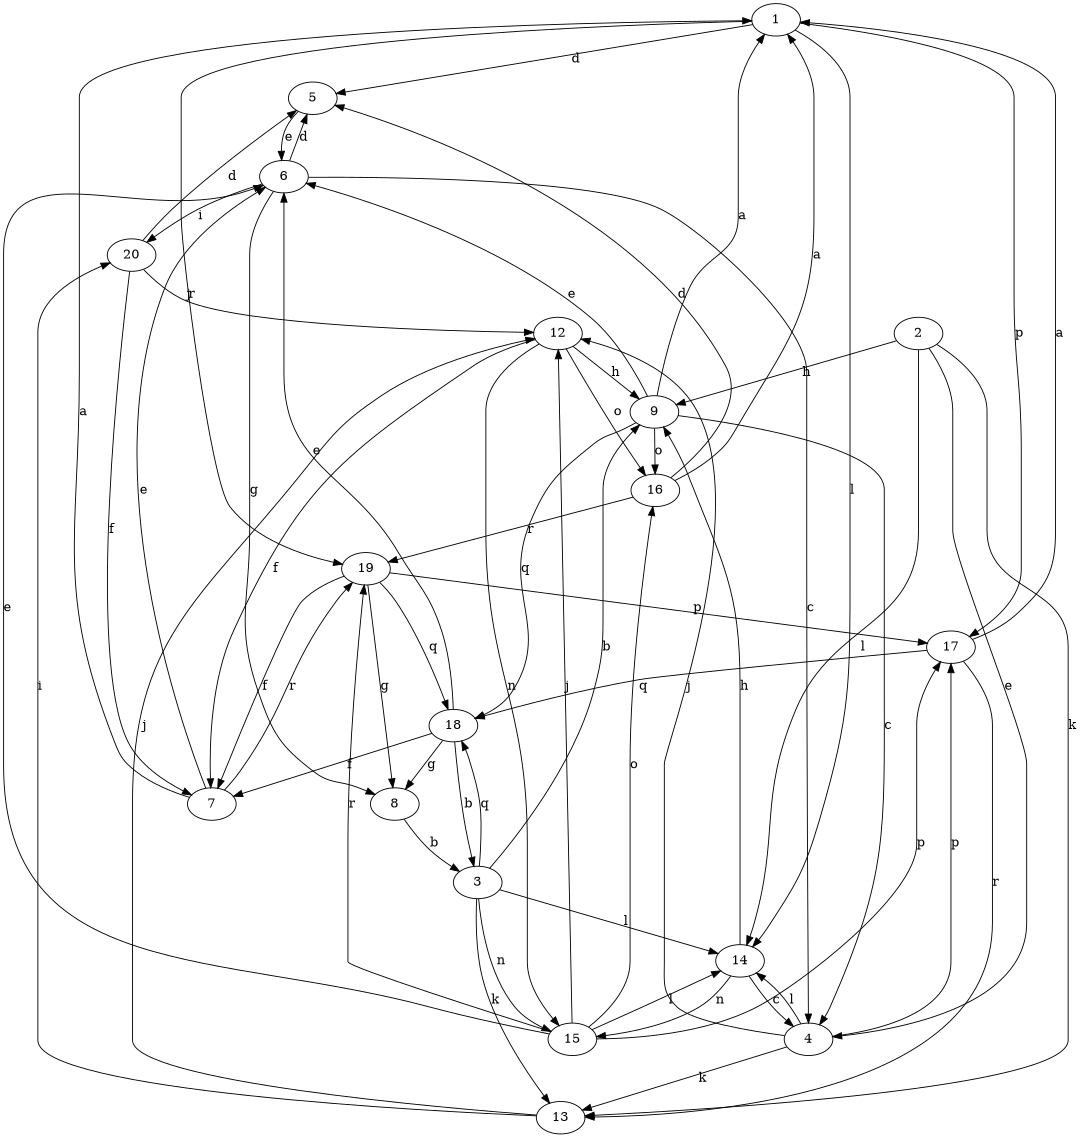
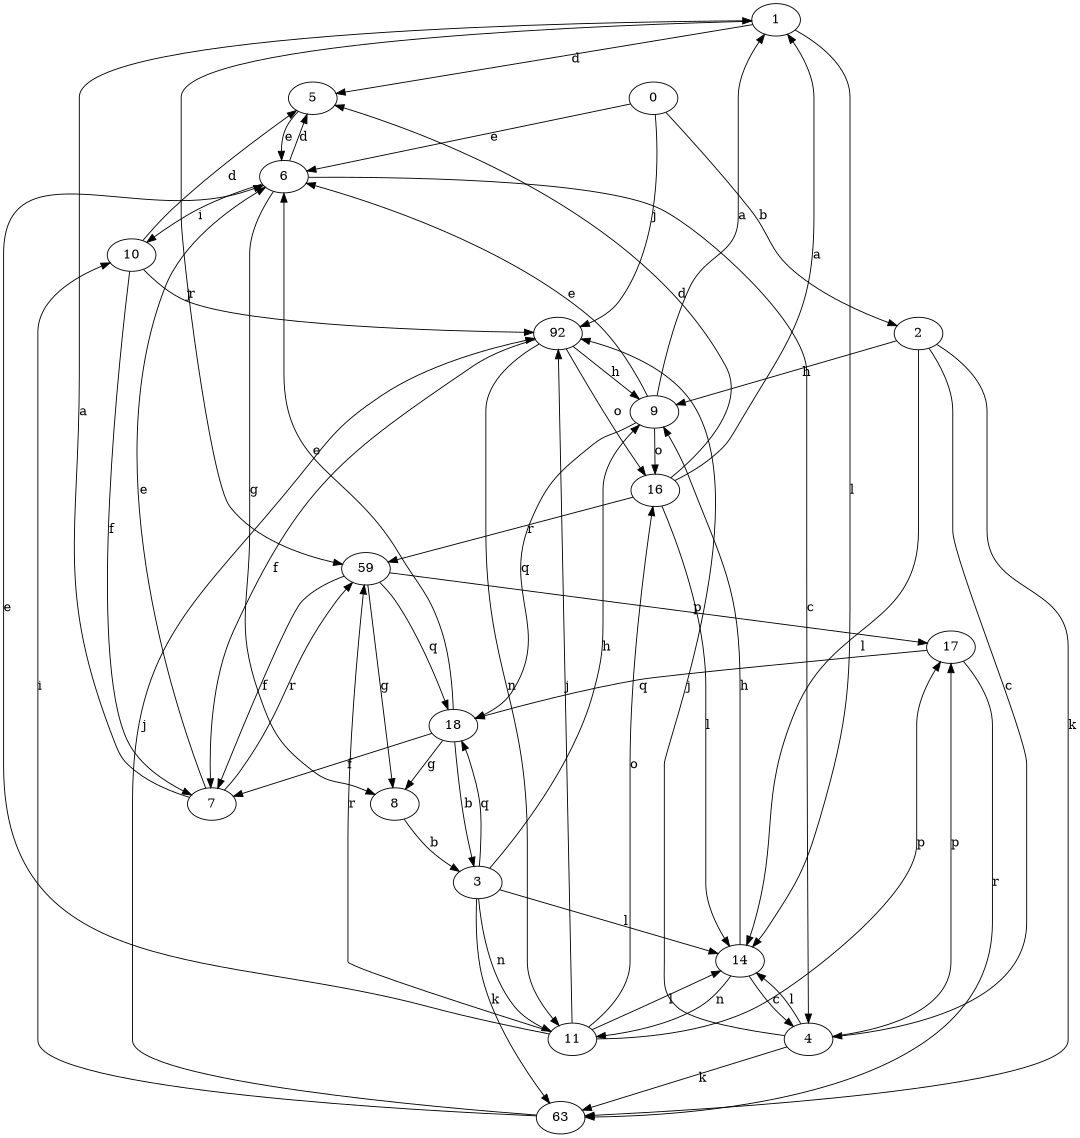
  strict digraph {
    1
    5
    14
    17
-   19
+   19 [label=59]
    6
    4
    9
-   15
-   13
+   15 [label=11]
+   13 [label=63]
    18
    8
    7
    2
-   12
+   12 [label=92]
    16
-   10 [label=20]
+   10
    3
+   0
    1 -> 5 [label=d]
    1 -> 14 [label=l]
-   1 -> 17 [label=p]
    1 -> 19 [label=r]
    5 -> 6 [label=e]
    14 -> 4 [label=c]
    14 -> 9 [label=h]
    14 -> 15 [label=n]
-   17 -> 1 [label=a]
    17 -> 13 [label=r]
    17 -> 18 [label=q]
    19 -> 17 [label=p]
    19 -> 18 [label=q]
    19 -> 8 [label=g]
    19 -> 7 [label=f]
    6 -> 5 [label=d]
    6 -> 4 [label=c]
    6 -> 8 [label=g]
    6 -> 10 [label=i]
    4 -> 14 [label=l]
    4 -> 17 [label=p]
    4 -> 13 [label=k]
    4 -> 12 [label=j]
    9 -> 1 [label=a]
    9 -> 6 [label=e]
-   9 -> 4 [label=c]
    9 -> 18 [label=q]
    9 -> 16 [label=o]
    15 -> 14 [label=l]
    15 -> 17 [label=p]
    15 -> 19 [label=r]
    15 -> 6 [label=e]
    15 -> 12 [label=j]
    15 -> 16 [label=o]
    13 -> 12 [label=j]
    13 -> 10 [label=i]
    18 -> 6 [label=e]
    18 -> 8 [label=g]
    18 -> 7 [label=f]
    18 -> 3 [label=b]
    8 -> 3 [label=b]
    7 -> 1 [label=a]
    7 -> 19 [label=r]
    7 -> 6 [label=e]
    2 -> 14 [label=l]
-   2 -> 4 [label=e]
+   2 -> 4 [label=c]
    2 -> 9 [label=h]
    2 -> 13 [label=k]
    12 -> 9 [label=h]
    12 -> 15 [label=n]
    12 -> 7 [label=f]
    12 -> 16 [label=o]
    16 -> 1 [label=a]
    16 -> 5 [label=d]
+   16 -> 14 [label=l]
    16 -> 19 [label=r]
    10 -> 5 [label=d]
    10 -> 7 [label=f]
    10 -> 12 [label=j]
    3 -> 14 [label=l]
-   3 -> 9 [label=b]
+   3 -> 9 [label=h]
    3 -> 15 [label=n]
    3 -> 13 [label=k]
    3 -> 18 [label=q]
+   0 -> 6 [label=e]
+   0 -> 2 [label=b]
+   0 -> 12 [label=j]
  }
